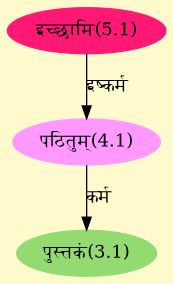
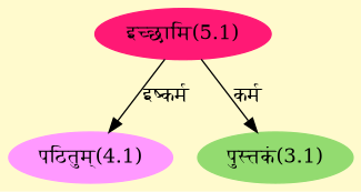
  digraph {
    bgcolor=lemonchiffon1
    compound=true
    rankdir=BT
    node [style=filled]
    edge [dir=back]
    n1 [color="#FF1975" label="इच्छामि(5.1)"]
    n2 [color="#FF99FF" label="पठितुम्(4.1)"]
    n3 [color="#93DB70" label="पुस्तकं(3.1)"]
    n2 -> n1 [label="इष्कर्म"]
-   n3 -> n2 [label="कर्म"]
+   n3 -> n1 [label="कर्म"]
  }
